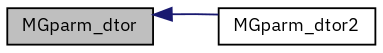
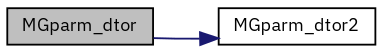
  digraph {
    rankdir=LR
    fontname="IBM Plex Sans"
    node [color=black fontname="IBM Plex Sans" fontsize=10 shape=record style=filled]
    n1 [fillcolor=grey75 fontcolor=black height=0.2 label=MGparm_dtor width=0.4]
    n2 [fillcolor=white height=0.2 label=MGparm_dtor2 width=0.4]
-   n2 -> n1 [color=midnightblue fontname="IBM Plex Sans" fontsize=10 labelfontname=FreeSans labelfontsize=10 style=solid]
+   n1 -> n2 [color=midnightblue fontname="IBM Plex Sans" fontsize=10 labelfontname=FreeSans labelfontsize=10 style=solid]
  }
